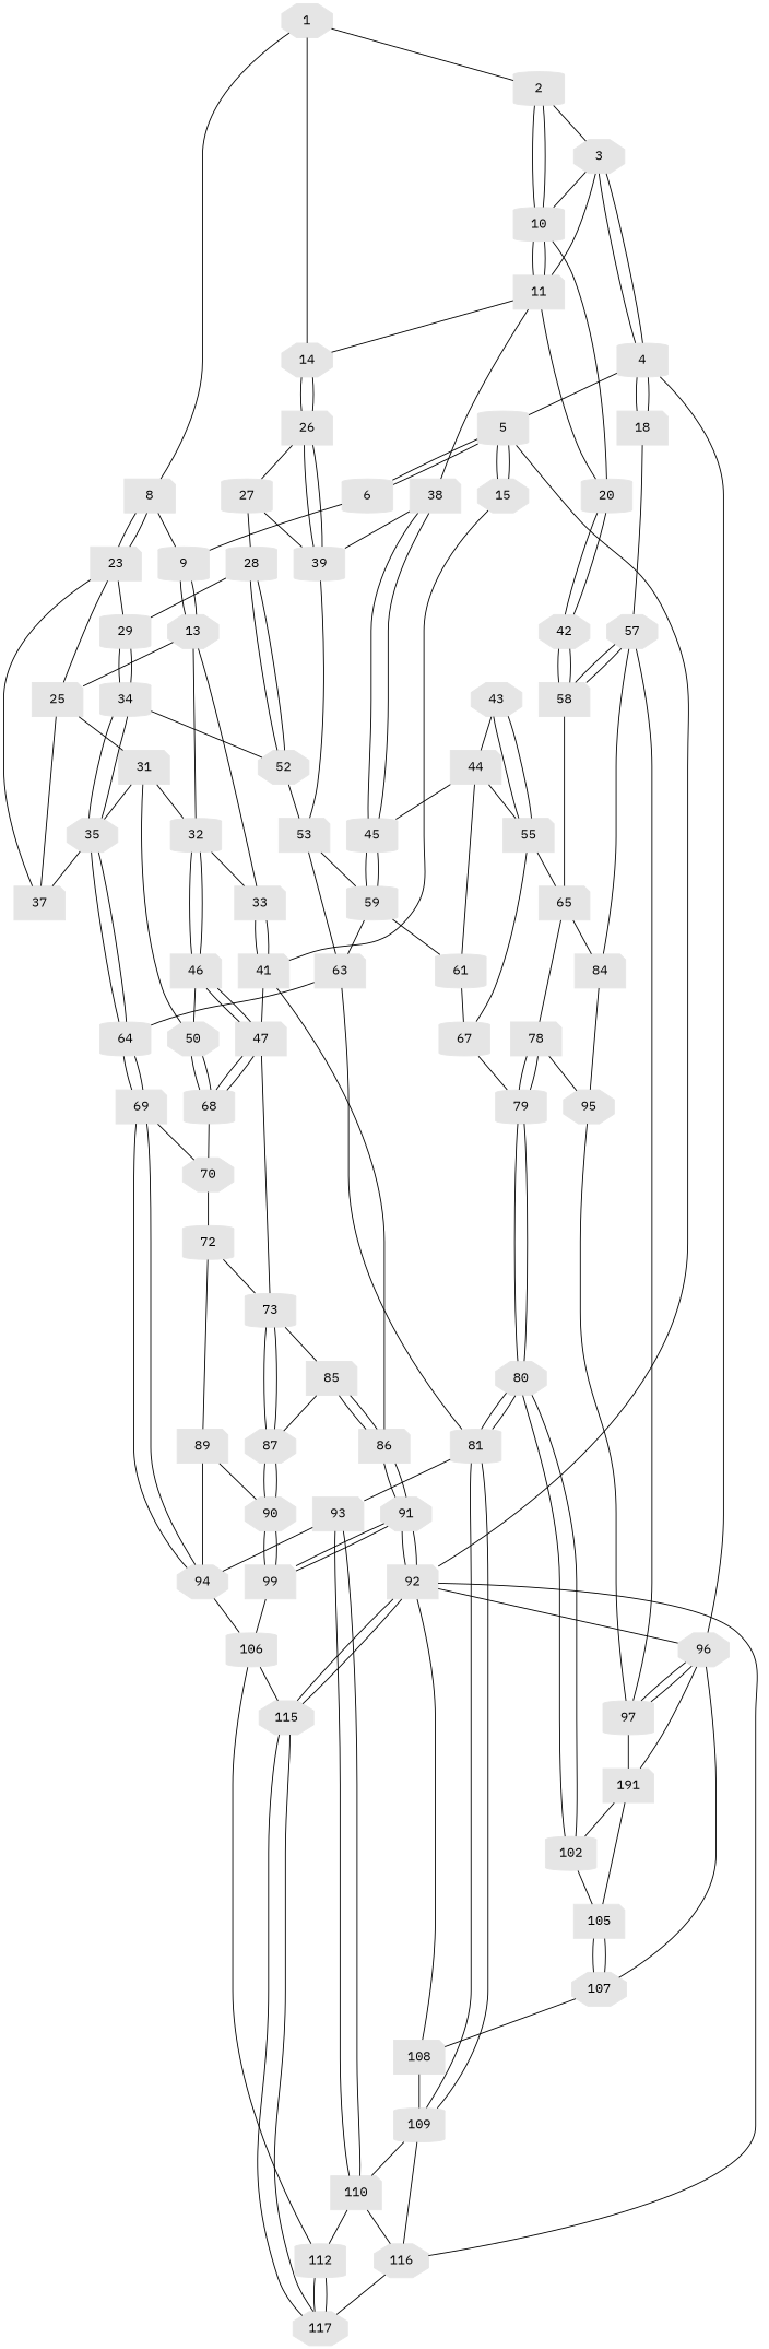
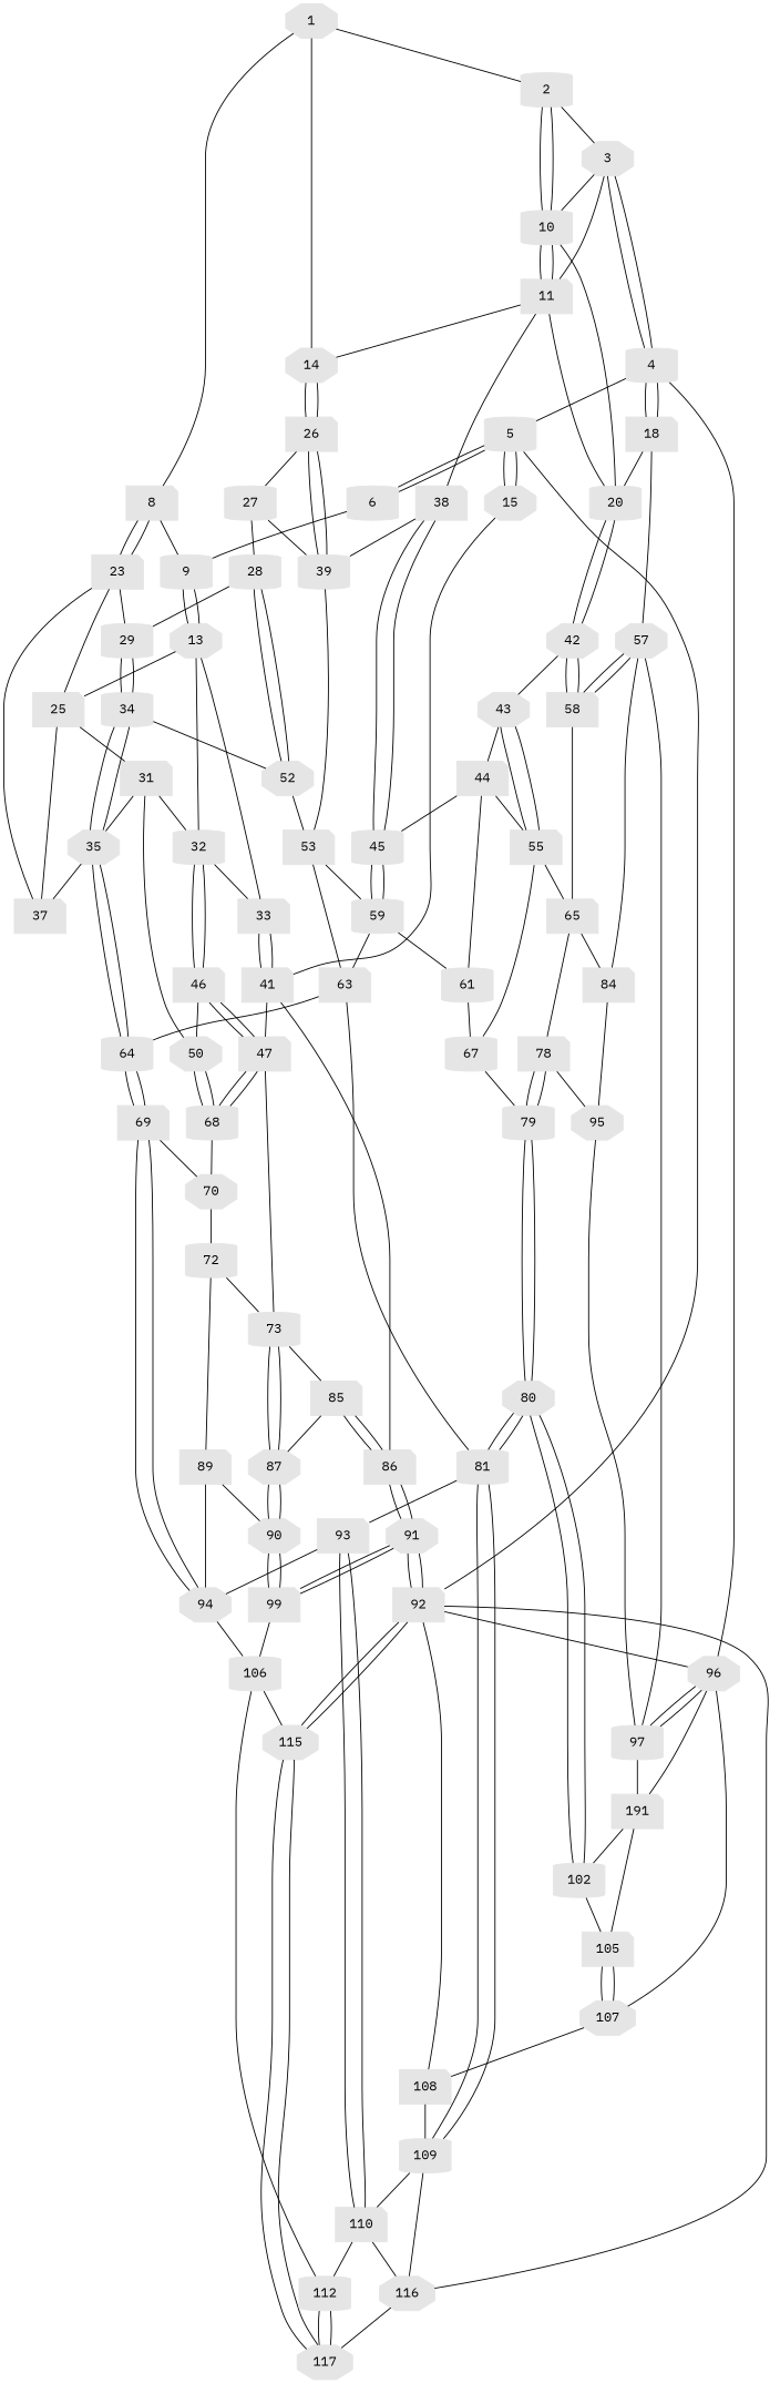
  graph {
    fontname="IBM Plex Mono"
    node [color=gray90 fontname="IBM Plex Mono" shape=note style=filled]
    edge [fontname="IBM Plex Mono"]
    1 [shape=octagon super="+7"]
    2 [shape=cylinder]
    8
    n4 [label=14 shape=octagon]
    3 [shape=octagon super="+16"]
    10 [shape=cylinder super="+17"]
    9 [shape=cylinder]
    23 [super="+24"]
    26
    4 [shape=cylinder]
    11 [super="+22"]
    20 [shape=cylinder super="+21"]
    18 [super="+19"]
    5 [shape=cylinder]
    96 [shape=octagon super="+103"]
    57 [shape=octagon super="+83"]
    6 [shape=cylinder]
    15 [shape=octagon]
    92 [super="+119"]
    97 [shape=cylinder super="+100"]
    n21 [label=191 super="+104"]
    107 [shape=octagon]
    41 [super="+49"]
    108
    115 [shape=octagon]
    116 [shape=octagon super="+118"]
    13 [shape=octagon super="+14"]
    25 [super="+30"]
    29 [shape=cylinder]
    37
    33
    32 [shape=cylinder]
    38
    42 [shape=octagon]
    39 [shape=cylinder super="+51"]
    45 [shape=cylinder]
    27 [shape=cylinder]
    31 [super="+40"]
    47 [super="+48"]
    86
    58
    84
    43 [shape=octagon]
    34 [shape=cylinder]
    35 [shape=octagon super="+36"]
    50 [shape=octagon]
    28 [shape=cylinder]
    53 [super="+54"]
    52 [shape=octagon]
    46
    64 [shape=cylinder]
    68 [shape=cylinder]
    69
    59 [shape=cylinder super="+60"]
    63 [super="+75"]
    73 [shape=cylinder super="+74"]
    91 [shape=octagon]
    44 [super="+56"]
    55 [super="+66"]
    65 [super="+77"]
    61 [shape=cylinder super="+62"]
    67 [shape=cylinder super="+76"]
    70 [shape=octagon super="+71"]
    85
    87 [shape=octagon]
    81 [shape=cylinder super="+82"]
    78
    79 [shape=cylinder]
    95 [shape=octagon]
    93
    109 [shape=cylinder super="+114"]
    94 [shape=octagon super="+98"]
    80 [shape=octagon]
    72 [shape=cylinder super="+88"]
    106 [shape=cylinder super="+113"]
    89
    90 [shape=octagon]
    102 [shape=cylinder]
    105
    110 [super="+111"]
    99
    117 [shape=octagon]
    112 [shape=cylinder]
    1 -- 2
    1 -- 8
    1 -- n4
    2 -- 3
    2 -- 10
    2 -- 10
    8 -- 9
    8 -- 23
    8 -- 23
    n4 -- 26
    n4 -- 26
    3 -- 10
    3 -- 4
    3 -- 4
    3 -- 11
    10 -- 11
    10 -- 11
    10 -- 20
    9 -- 13
    9 -- 13
    23 -- 25
    23 -- 29
    23 -- 37
    26 -- 39
    26 -- 39
    26 -- 27
    4 -- 18
    4 -- 18
    4 -- 5
    4 -- 96
    11 -- n4
    11 -- 20
    11 -- 38
    20 -- 42
    20 -- 42
+   18 -- 20
    18 -- 57
    5 -- 6
    5 -- 6
    5 -- 15
    5 -- 15
    5 -- 92
    96 -- 97
    96 -- 97
    96 -- n21
    96 -- 107
    57 -- 97
    57 -- 58
    57 -- 58
    57 -- 84
    6 -- 9
    15 -- 41
    92 -- 96
    92 -- 108
    92 -- 115
    92 -- 115
    92 -- 116
    97 -- n21
    n21 -- 102
    n21 -- 105
    107 -- 108
    41 -- 47
    41 -- 86
    108 -- 109
    115 -- 117
    115 -- 117
    116 -- 117
    13 -- 25
    13 -- 33
    13 -- 32
    25 -- 37
    25 -- 31
    29 -- 34
    29 -- 34
    33 -- 41
    33 -- 41
    32 -- 33
    32 -- 46
    32 -- 46
    38 -- 39
    38 -- 45
    38 -- 45
    42 -- 58
    42 -- 58
+   42 -- 43
    39 -- 53
    45 -- 59
    45 -- 59
    27 -- 39
    27 -- 28
    31 -- 32
    31 -- 35
    31 -- 50
    47 -- 68
    47 -- 68
    47 -- 73
    86 -- 91
    86 -- 91
    58 -- 65
    84 -- 95
    43 -- 44
    43 -- 55
    43 -- 55
    34 -- 35
    34 -- 35
    34 -- 52
    35 -- 37
    35 -- 64
    35 -- 64
    50 -- 68
    50 -- 68
    28 -- 29
    28 -- 52
    28 -- 52
    53 -- 59
    53 -- 63
    52 -- 53
    46 -- 47
    46 -- 47
    46 -- 50
    64 -- 69
    64 -- 69
    68 -- 70
    69 -- 70
    69 -- 94
    69 -- 94
    59 -- 63
    59 -- 61
    63 -- 64
    63 -- 81
    73 -- 85
    73 -- 87
    73 -- 87
    91 -- 92
    91 -- 92
    91 -- 99
    91 -- 99
    44 -- 45
    44 -- 55
    44 -- 61
    55 -- 65
    55 -- 67
    65 -- 84
    65 -- 78
    61 -- 67 [weight=2]
    67 -- 79
    70 -- 72 [weight=2]
    85 -- 86
    85 -- 86
    85 -- 87
    87 -- 90
    87 -- 90
    81 -- 93
    81 -- 109
    81 -- 109
    78 -- 79
    78 -- 79
    78 -- 95
    79 -- 80
    79 -- 80
    95 -- 97
    93 -- 94
    93 -- 110
    93 -- 110
    109 -- 116
    109 -- 110
    94 -- 106
    80 -- 81
    80 -- 81
    80 -- 102
    80 -- 102
    72 -- 73
    72 -- 89
    106 -- 115
    106 -- 112
    89 -- 94
    89 -- 90
    90 -- 99
    90 -- 99
    102 -- 105
    105 -- 107
    105 -- 107
    110 -- 116
    110 -- 112
    99 -- 106
    112 -- 117
    112 -- 117
  }
